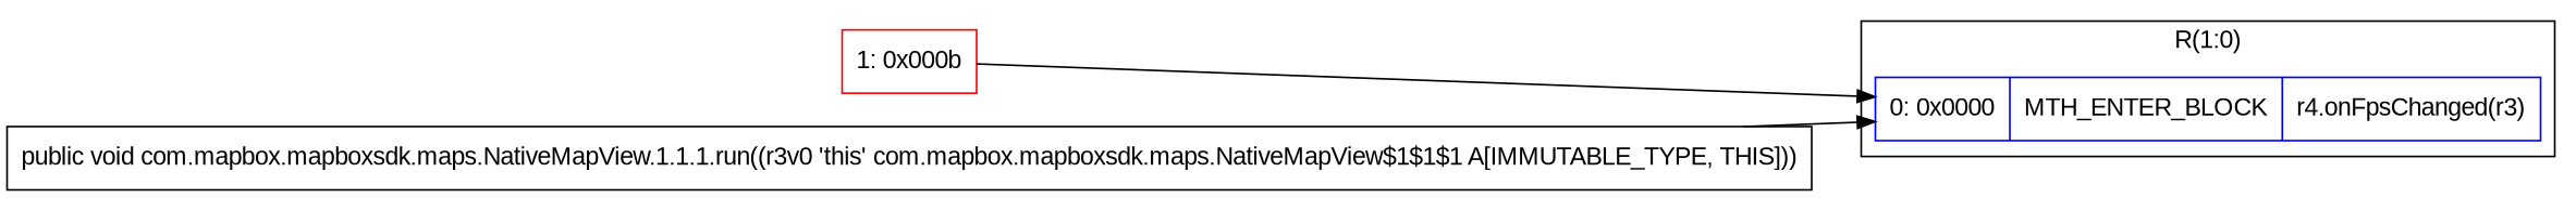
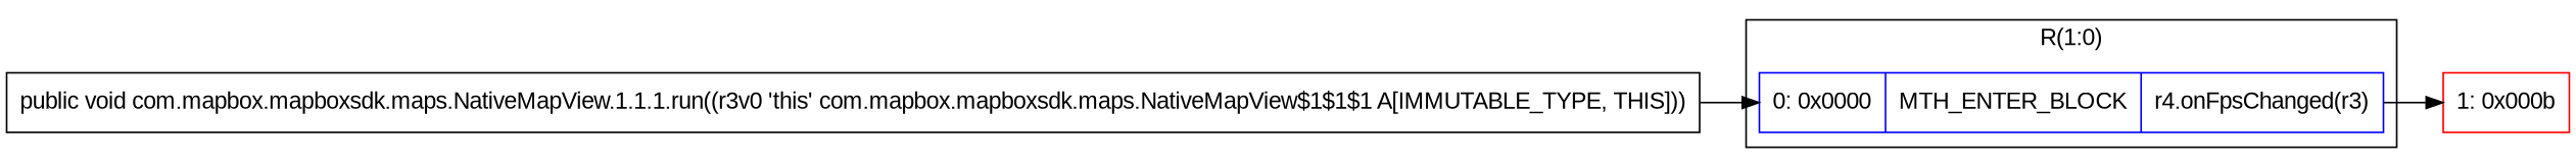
  digraph {
    rankdir=LR
    fontname="Liberation Sans"
    node [shape=record fontname="Liberation Sans"]
    edge [fontname="Liberation Sans"]
    n1 [color=blue label="{0\:\ 0x0000|MTH_ENTER_BLOCK\l|r4.onFpsChanged(r3)\l}"]
    n2 [color=red label="{1\:\ 0x000b}"]
    n3 [label="{public void com.mapbox.mapboxsdk.maps.NativeMapView.1.1.1.run((r3v0 'this' com.mapbox.mapboxsdk.maps.NativeMapView$1$1$1 A[IMMUTABLE_TYPE, THIS])) }"]
    subgraph cluster_1 {
      label="R(1:0)"
      n1
    }
-   n2 -> n1
+   n1 -> n2
    n3 -> n1
  }
